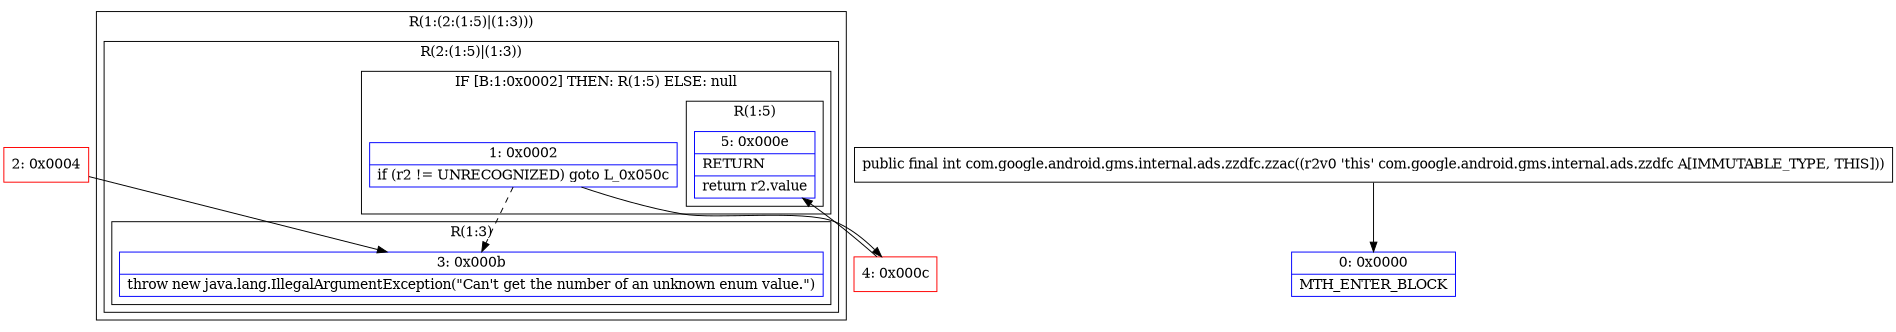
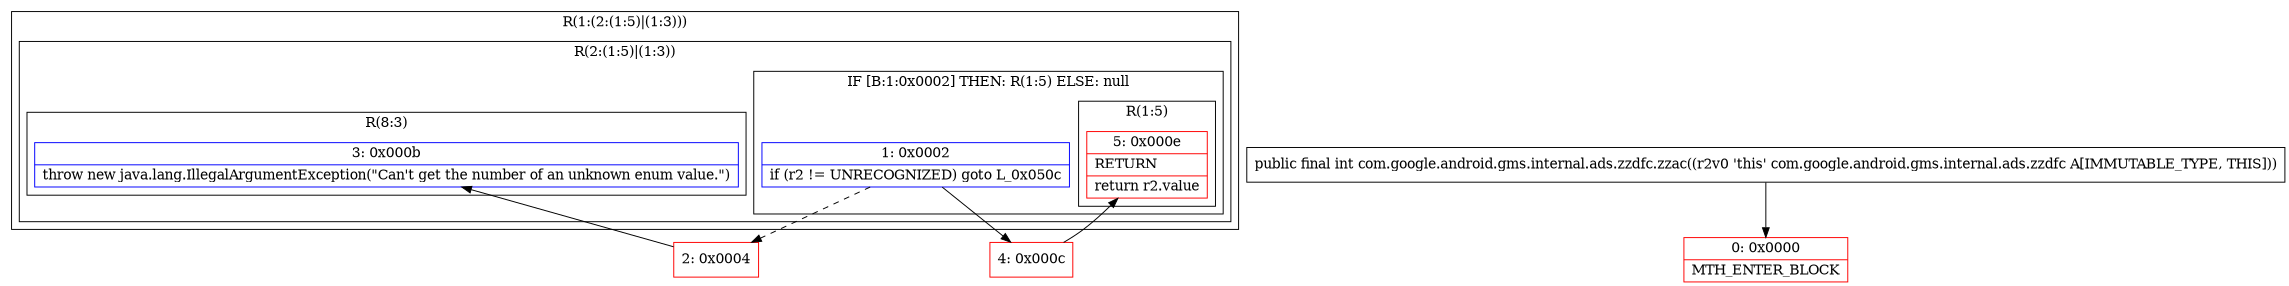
  digraph {
    node [color=blue shape=record]
-   n1 [label="{5\:\ 0x000e|RETURN\l|return r2.value\l}"]
+   n1 [color=red label="{5\:\ 0x000e|RETURN\l|return r2.value\l}"]
    n2 [label="{1\:\ 0x0002|if (r2 != UNRECOGNIZED) goto L_0x050c\l}"]
    n3 [label="{3\:\ 0x000b|throw new java.lang.IllegalArgumentException(\"Can't get the number of an unknown enum value.\")\l}"]
    n4 [color=red label="{2\:\ 0x0004}"]
    n5 [color=red label="{4\:\ 0x000c}"]
-   n6 [label="{0\:\ 0x0000|MTH_ENTER_BLOCK\l}"]
+   n6 [color=red label="{0\:\ 0x0000|MTH_ENTER_BLOCK\l}"]
    n7 [label="{public final int com.google.android.gms.internal.ads.zzdfc.zzac((r2v0 'this' com.google.android.gms.internal.ads.zzdfc A[IMMUTABLE_TYPE, THIS])) }" color=""]
    subgraph cluster_1 {
      label="R(1:(2:(1:5)|(1:3)))"
      subgraph cluster_2 {
        label="R(2:(1:5)|(1:3))"
        subgraph cluster_3 {
          label="IF [B:1:0x0002] THEN: R(1:5) ELSE: null"
          n2
          subgraph cluster_4 {
            label="R(1:5)"
            n1
          }
        }
        subgraph cluster_5 {
-         label="R(1:3)"
+         label="R(8:3)"
          n3
        }
      }
    }
-   n2 -> n3 [style=dashed]
+   n2 -> n4 [style=dashed]
    n2 -> n5
    n4 -> n3
    n5 -> n1
    n7 -> n6
  }
